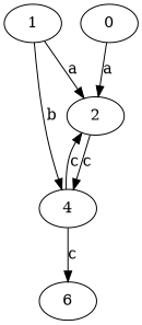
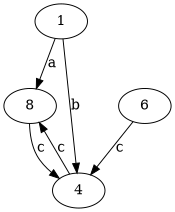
  strict digraph {
    1
-   2
+   2 [label=8]
    4
    6
-   0
    1 -> 2 [label=a]
    1 -> 4 [label=b]
    2 -> 4 [label=c]
    4 -> 2 [label=c]
-   4 -> 6 [label=c]
-   0 -> 2 [label=a]
+   6 -> 4 [label=c]
  }
